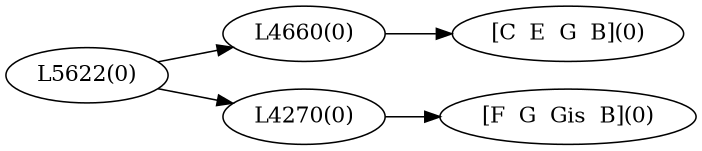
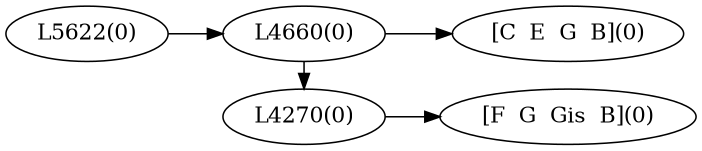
  digraph {
    rankdir=LR
    "L4660(0)"
    n2 [label="L4270(0)"]
    n3 [label="L5622(0)"]
    "[C  E  G  B](0)"
    "[F  G  Gis  B](0)"
    subgraph sub_1 {
      rank=same
      "L4660(0)"
      n2
    }
    subgraph sub_2 {
      rank=min
      n3
    }
    subgraph sub_3 {
      rank=max
      "[C  E  G  B](0)"
      "[F  G  Gis  B](0)"
    }
    "L4660(0)" -> "[C  E  G  B](0)"
    n2 -> "[F  G  Gis  B](0)"
    n3 -> "L4660(0)"
-   n3 -> n2
+   "L4660(0)" -> n2
  }
